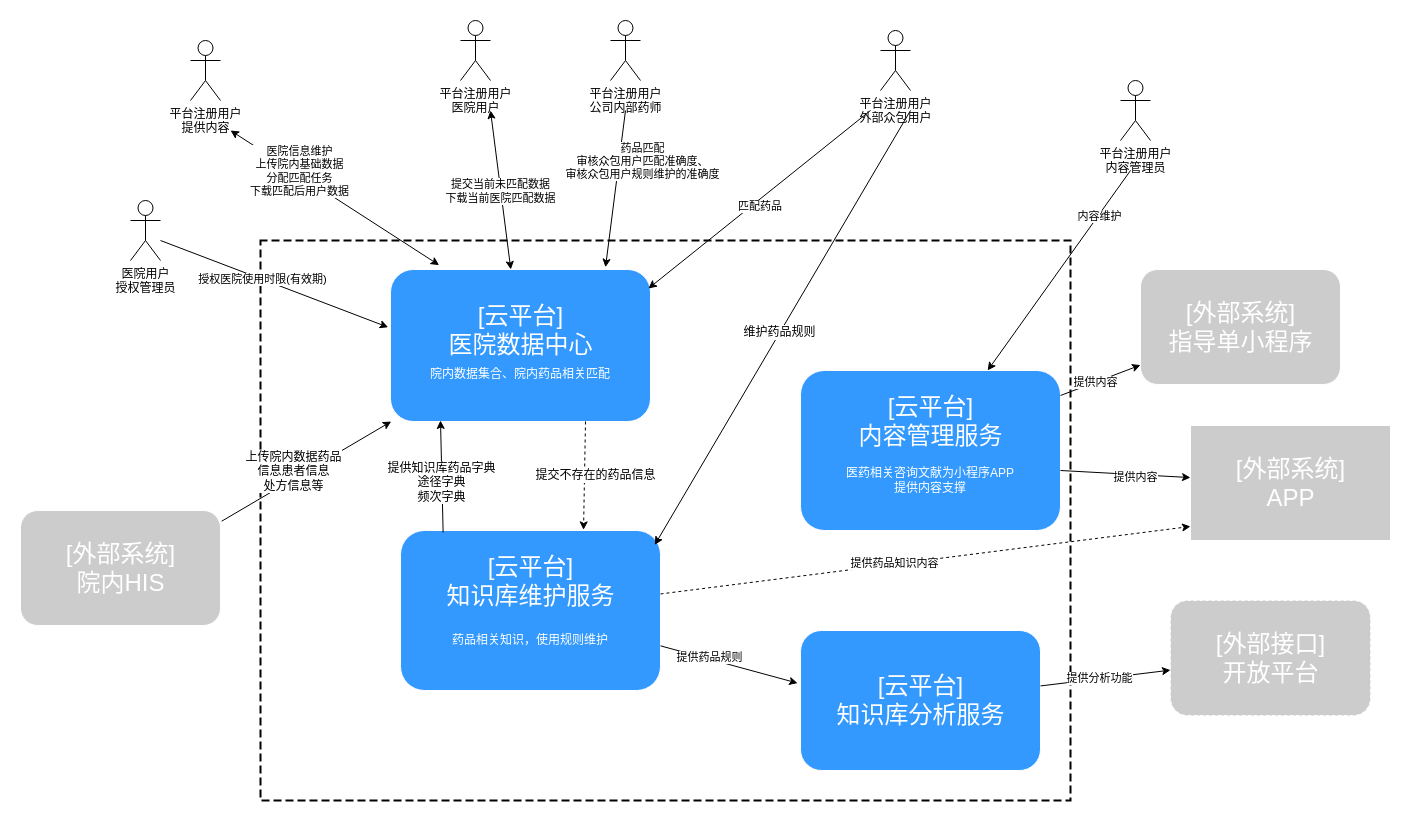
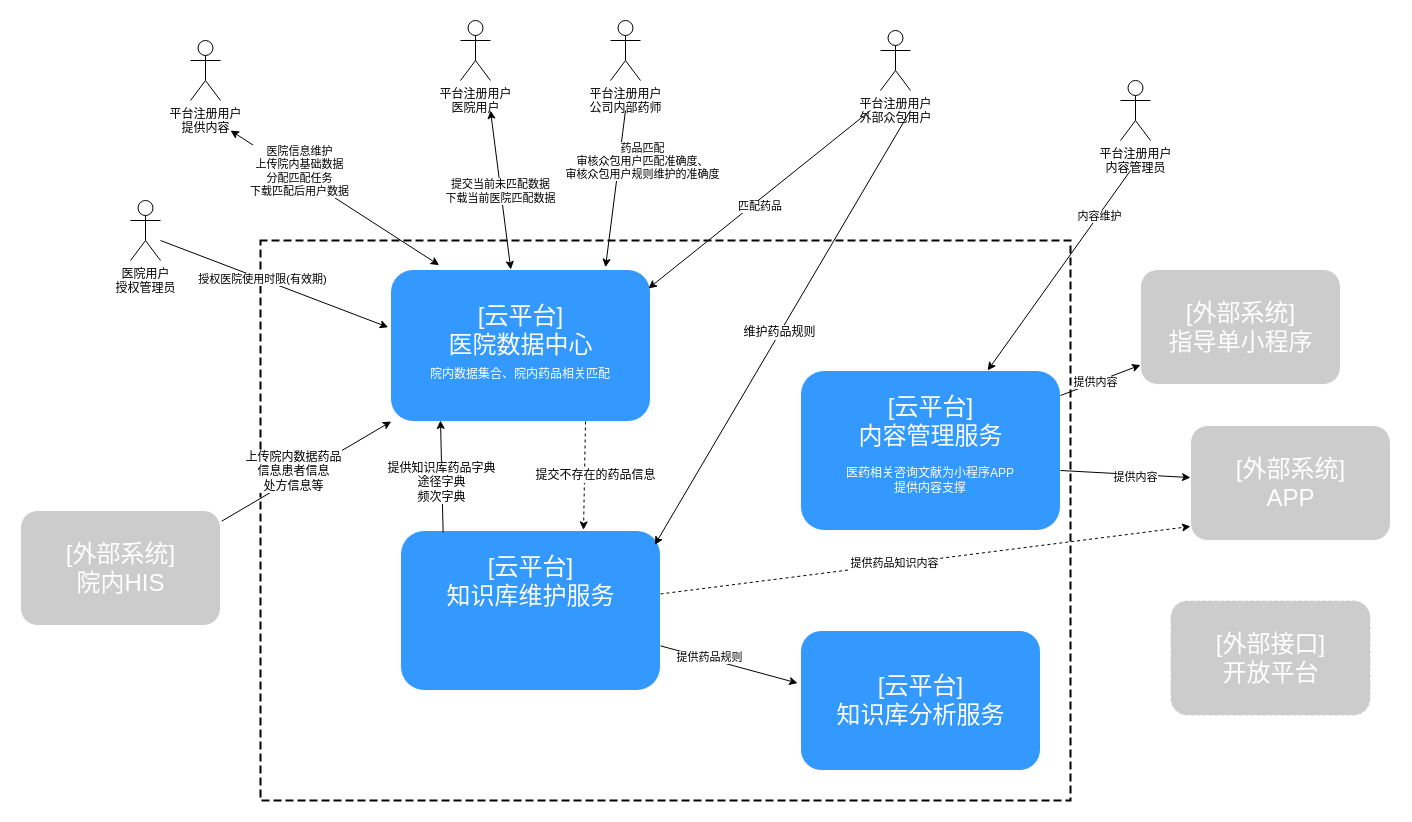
  <mxCell id="0" />
  <mxCell id="1" parent="0" />
  <mxCell id="2" value="" style="shape=table;html=1;whiteSpace=wrap;startSize=0;container=1;collapsible=0;childLayout=tableLayout;fillColor=#FFFFFF;dashed=1;strokeWidth=2;" parent="1" vertex="1"><mxGeometry x="260" y="240" width="810" height="560" as="geometry" /></mxCell>
  <mxCell id="3" value="" style="shape=partialRectangle;html=1;whiteSpace=wrap;collapsible=0;dropTarget=0;pointerEvents=0;fillColor=none;top=0;left=0;bottom=0;right=0;points=[[0,0.5],[1,0.5]];portConstraint=eastwest;" parent="2" vertex="1"><mxGeometry width="810" height="560" as="geometry" /></mxCell>
  <mxCell id="4" value="" style="shape=partialRectangle;html=1;whiteSpace=wrap;connectable=0;overflow=hidden;fillColor=none;top=0;left=0;bottom=0;right=0;" parent="3" vertex="1"><mxGeometry width="810" height="560" as="geometry" /></mxCell>
  <mxCell id="5" value="平台注册用户&lt;br&gt;提供内容" style="shape=umlActor;verticalLabelPosition=bottom;verticalAlign=top;html=1;" parent="1" vertex="1"><mxGeometry x="190" y="40" width="30" height="60" as="geometry" /></mxCell>
  <mxCell id="6" value="&lt;font color=&quot;#ffffff&quot; style=&quot;font-size: 24px&quot;&gt;[云平台]&lt;br&gt;医院数据中心&lt;br&gt;&lt;br&gt;&lt;/font&gt;" style="html=1;rounded=1;fillColor=#3399FF;strokeColor=#FFFFFF;fontSize=24;" parent="1" vertex="1"><mxGeometry x="390" y="269" width="260" height="152" as="geometry" /></mxCell>
  <mxCell id="7" value="平台注册用户&lt;br&gt;医院用户" style="shape=umlActor;verticalLabelPosition=bottom;verticalAlign=top;html=1;" parent="1" vertex="1"><mxGeometry x="460" y="20" width="30" height="60" as="geometry" /></mxCell>
  <mxCell id="8" value="" style="endArrow=classic;startArrow=classic;html=1;shadow=0;exitX=0.187;exitY=-0.029;exitDx=0;exitDy=0;exitPerimeter=0;" parent="1" source="6" edge="1"><mxGeometry width="50" height="50" relative="1" as="geometry"><mxPoint x="340" y="120" as="sourcePoint" /><mxPoint x="230" y="130" as="targetPoint" /></mxGeometry></mxCell>
  <mxCell id="9" value="医院信息维护&lt;br&gt;上传院内基础数据&lt;br&gt;分配匹配任务&lt;br&gt;下载匹配后用户数据" style="edgeLabel;html=1;align=center;verticalAlign=middle;resizable=0;points=[];" parent="8" vertex="1" connectable="0"><mxGeometry x="0.025" y="-2" relative="1" as="geometry"><mxPoint x="-34.05" y="-23.41" as="offset" /></mxGeometry></mxCell>
  <mxCell id="10" value="平台注册用户&lt;br&gt;公司内部药师" style="shape=umlActor;verticalLabelPosition=bottom;verticalAlign=top;html=1;" parent="1" vertex="1"><mxGeometry x="610" y="20" width="30" height="60" as="geometry" /></mxCell>
  <mxCell id="11" value="" style="endArrow=classic;html=1;shadow=0;entryX=0.827;entryY=-0.015;entryDx=0;entryDy=0;entryPerimeter=0;" parent="1" target="6" edge="1"><mxGeometry width="50" height="50" relative="1" as="geometry"><mxPoint x="625" y="110" as="sourcePoint" /><mxPoint x="730" y="310" as="targetPoint" /><Array as="points" /></mxGeometry></mxCell>
  <mxCell id="12" value="药品匹配&lt;br&gt;审核众包用户匹配准确度、&lt;br&gt;审核众包用户规则维护的准确度" style="edgeLabel;html=1;align=center;verticalAlign=middle;resizable=0;points=[];" parent="11" vertex="1" connectable="0"><mxGeometry x="-0.02" y="-1" relative="1" as="geometry"><mxPoint x="27.23" y="-25.83" as="offset" /></mxGeometry></mxCell>
  <mxCell id="13" value="[云平台]&lt;br&gt;知识库维护服务&lt;br&gt;&lt;br&gt;&lt;br&gt;" style="html=1;rounded=1;fontColor=#FFFFFF;strokeColor=#FFFFFF;fontSize=24;labelPosition=center;verticalLabelPosition=middle;align=center;verticalAlign=middle;fillColor=#3399FF;" parent="1" vertex="1"><mxGeometry x="400" y="530" width="260" height="160" as="geometry" /></mxCell>
  <mxCell id="14" value="" style="endArrow=classic;html=1;shadow=0;fontSize=24;fontColor=#FFFFFF;entryX=0.704;entryY=-0.004;entryDx=0;entryDy=0;entryPerimeter=0;exitX=0.75;exitY=1;exitDx=0;exitDy=0;dashed=1;" parent="1" source="6" target="13" edge="1"><mxGeometry width="50" height="50" relative="1" as="geometry"><mxPoint x="610" y="440" as="sourcePoint" /><mxPoint x="660" y="390" as="targetPoint" /></mxGeometry></mxCell>
  <mxCell id="15" value="提&lt;font color=&quot;#000000&quot;&gt;提交不存在的药品信息&lt;br&gt;&lt;/font&gt;" style="edgeLabel;html=1;align=center;verticalAlign=middle;resizable=0;points=[];fontSize=12;fontColor=#FFFFFF;" parent="14" vertex="1" connectable="0"><mxGeometry x="-0.025" y="4" relative="1" as="geometry"><mxPoint as="offset" /></mxGeometry></mxCell>
  <mxCell id="16" value="" style="endArrow=classic;html=1;shadow=0;fontSize=12;fontColor=#FFFFFF;entryX=0.25;entryY=1;entryDx=0;entryDy=0;exitX=0.164;exitY=0.012;exitDx=0;exitDy=0;exitPerimeter=0;" parent="1" source="13" edge="1"><mxGeometry width="50" height="50" relative="1" as="geometry"><mxPoint x="440" y="510" as="sourcePoint" /><mxPoint x="440" y="420" as="targetPoint" /></mxGeometry></mxCell>
  <mxCell id="17" value="&lt;font color=&quot;#000000&quot; style=&quot;font-size: 12px;&quot;&gt;提供知识库药品字典&lt;br style=&quot;font-size: 12px;&quot;&gt;途径字典&lt;br style=&quot;font-size: 12px;&quot;&gt;频次字典&lt;br style=&quot;font-size: 12px;&quot;&gt;&lt;/font&gt;" style="edgeLabel;html=1;align=center;verticalAlign=middle;resizable=0;points=[];fontSize=12;fontColor=#FFFFFF;labelBackgroundColor=#ffffff;" parent="16" vertex="1" connectable="0"><mxGeometry x="-0.111" y="1" relative="1" as="geometry"><mxPoint as="offset" /></mxGeometry></mxCell>
  <mxCell id="18" value="[云平台]&lt;br&gt;知识库分析服务" style="html=1;rounded=1;fontColor=#FFFFFF;strokeColor=#FFFFFF;fontSize=24;fillColor=#3399FF;" parent="1" vertex="1"><mxGeometry x="800" y="630" width="240" height="140" as="geometry" /></mxCell>
  <mxCell id="19" value="Text" style="text;html=1;strokeColor=none;fillColor=none;align=center;verticalAlign=middle;whiteSpace=wrap;rounded=0;labelBackgroundColor=#ffffff;fontSize=12;fontColor=#FFFFFF;" parent="1" vertex="1"><mxGeometry x="720" y="520" width="40" height="20" as="geometry" /></mxCell>
  <mxCell id="20" value="院内数据集合、院内药品相关匹配" style="text;html=1;strokeColor=none;fillColor=none;align=center;verticalAlign=middle;whiteSpace=wrap;rounded=0;labelBackgroundColor=#3399FF;fontSize=12;fontColor=#FFFFFF;" parent="1" vertex="1"><mxGeometry x="410" y="364" width="220" height="20" as="geometry" /></mxCell>
- <mxCell id="21" value="药品相关知识，使用规则维护" style="text;html=1;strokeColor=none;fillColor=none;align=center;verticalAlign=middle;whiteSpace=wrap;rounded=0;labelBackgroundColor=#3399FF;fontSize=12;fontColor=#FFFFFF;" parent="1" vertex="1"><mxGeometry x="420" y="630" width="220" height="20" as="geometry" /></mxCell>
  <mxCell id="22" value="" style="group" parent="1" vertex="1" connectable="0"><mxGeometry x="800" y="370" width="260" height="160" as="geometry" /></mxCell>
  <mxCell id="23" value="[云平台]&lt;br&gt;内容管理服务&lt;br&gt;&lt;br&gt;&lt;br&gt;" style="html=1;rounded=1;strokeColor=#FFFFFF;fontSize=24;fontColor=#FFFFFF;fillColor=#3399FF;" parent="22" vertex="1"><mxGeometry width="260" height="160" as="geometry" /></mxCell>
  <mxCell id="24" value="医药相关咨询文献为小程序APP&lt;br&gt;提供内容支撑" style="text;html=1;strokeColor=none;fillColor=none;align=center;verticalAlign=middle;whiteSpace=wrap;rounded=0;labelBackgroundColor=#3399FF;fontSize=12;fontColor=#FFFFFF;" parent="22" vertex="1"><mxGeometry x="20" y="100" width="220" height="20" as="geometry" /></mxCell>
  <mxCell id="25" value="[外部系统]&lt;br&gt;院内HIS" style="html=1;rounded=1;fillColor=#CCCCCC;fontColor=#FFFFFF;strokeColor=#FFFFFF;fontSize=24;" parent="1" vertex="1"><mxGeometry x="20" y="510" width="200" height="115" as="geometry" /></mxCell>
  <mxCell id="26" value="" style="endArrow=classic;html=1;shadow=0;fontSize=12;fontColor=#FFFFFF;exitX=1.006;exitY=0.093;exitDx=0;exitDy=0;exitPerimeter=0;" parent="1" source="25" target="6" edge="1"><mxGeometry width="50" height="50" relative="1" as="geometry"><mxPoint x="240" y="410" as="sourcePoint" /><mxPoint x="290" y="370" as="targetPoint" /></mxGeometry></mxCell>
  <mxCell id="27" value="上传院内数据药品&lt;br&gt;信息患者信息&lt;br&gt;处方信息等" style="edgeLabel;html=1;align=center;verticalAlign=middle;resizable=0;points=[];fontSize=12;labelBackgroundColor=#FFFFFF;" parent="26" vertex="1" connectable="0"><mxGeometry x="-0.082" y="6" relative="1" as="geometry"><mxPoint x="-2.96" y="0.96" as="offset" /></mxGeometry></mxCell>
  <mxCell id="28" value="" style="endArrow=classic;startArrow=classic;html=1;" parent="1" source="6" edge="1"><mxGeometry width="50" height="50" relative="1" as="geometry"><mxPoint x="450" y="268" as="sourcePoint" /><mxPoint x="490" y="110" as="targetPoint" /></mxGeometry></mxCell>
  <mxCell id="29" value="提交当前未匹配数据&lt;br&gt;下载当前医院匹配数据" style="edgeLabel;html=1;align=center;verticalAlign=middle;resizable=0;points=[];" parent="28" vertex="1" connectable="0"><mxGeometry x="-0.015" y="1" relative="1" as="geometry"><mxPoint as="offset" /></mxGeometry></mxCell>
  <mxCell id="30" value="" style="group" parent="1" vertex="1" connectable="0"><mxGeometry x="870" y="30" width="40" height="80" as="geometry" /></mxCell>
  <mxCell id="31" value="平台注册用户&lt;br&gt;外部众包用户" style="shape=umlActor;verticalLabelPosition=bottom;verticalAlign=top;html=1;" parent="30" vertex="1"><mxGeometry x="10" width="30" height="60" as="geometry" /></mxCell>
  <mxCell id="32" value="" style="endArrow=classic;html=1;entryX=0.992;entryY=0.125;entryDx=0;entryDy=0;entryPerimeter=0;" parent="30" target="6" edge="1"><mxGeometry width="50" height="50" relative="1" as="geometry"><mxPoint y="80" as="sourcePoint" /><mxPoint x="-180" y="150" as="targetPoint" /></mxGeometry></mxCell>
  <mxCell id="33" value="&amp;nbsp;匹配药品" style="edgeLabel;html=1;align=center;verticalAlign=middle;resizable=0;points=[];" parent="32" vertex="1" connectable="0"><mxGeometry x="0.034" y="3" relative="1" as="geometry"><mxPoint y="1" as="offset" /></mxGeometry></mxCell>
  <mxCell id="34" value="" style="endArrow=classic;html=1;entryX=0.978;entryY=0.09;entryDx=0;entryDy=0;entryPerimeter=0;" parent="30" target="13" edge="1"><mxGeometry width="50" height="50" relative="1" as="geometry"><mxPoint x="40" y="80" as="sourcePoint" /><mxPoint x="-330" y="280" as="targetPoint" /></mxGeometry></mxCell>
  <mxCell id="35" value="&lt;span style=&quot;font-size: 12px&quot;&gt;维护药品规则&lt;/span&gt;" style="edgeLabel;html=1;align=center;verticalAlign=middle;resizable=0;points=[];" parent="34" vertex="1" connectable="0"><mxGeometry x="0.024" y="-1" relative="1" as="geometry"><mxPoint as="offset" /></mxGeometry></mxCell>
  <mxCell id="36" value="" style="endArrow=classic;html=1;entryX=-0.012;entryY=0.376;entryDx=0;entryDy=0;entryPerimeter=0;" parent="1" source="13" target="18" edge="1"><mxGeometry width="50" height="50" relative="1" as="geometry"><mxPoint x="630" y="480" as="sourcePoint" /><mxPoint x="680" y="430" as="targetPoint" /></mxGeometry></mxCell>
  <mxCell id="37" value="提供药品规则" style="edgeLabel;html=1;align=center;verticalAlign=middle;resizable=0;points=[];" parent="36" vertex="1" connectable="0"><mxGeometry x="-0.291" y="2" relative="1" as="geometry"><mxPoint as="offset" /></mxGeometry></mxCell>
  <mxCell id="38" value="平台注册用户&lt;br&gt;内容管理员" style="shape=umlActor;verticalLabelPosition=bottom;verticalAlign=top;html=1;" parent="1" vertex="1"><mxGeometry x="1120" y="80" width="30" height="60" as="geometry" /></mxCell>
  <mxCell id="39" value="" style="endArrow=classic;html=1;" parent="1" target="23" edge="1"><mxGeometry width="50" height="50" relative="1" as="geometry"><mxPoint x="1130" y="170" as="sourcePoint" /><mxPoint x="1170" y="260" as="targetPoint" /></mxGeometry></mxCell>
  <mxCell id="40" value="内容维护" style="edgeLabel;html=1;align=center;verticalAlign=middle;resizable=0;points=[];" parent="39" vertex="1" connectable="0"><mxGeometry x="-0.549" y="2" relative="1" as="geometry"><mxPoint x="-1" as="offset" /></mxGeometry></mxCell>
  <mxCell id="41" value="[外部系统]&lt;br&gt;指导单小程序" style="html=1;rounded=1;fillColor=#CCCCCC;fontColor=#FFFFFF;strokeColor=#FFFFFF;fontSize=24;" parent="1" vertex="1"><mxGeometry x="1140" y="269" width="200" height="115" as="geometry" /></mxCell>
- <mxCell id="42" value="[外部系统]&lt;br&gt;APP" style="html=1;fillColor=#CCCCCC;fontColor=#FFFFFF;strokeColor=#FFFFFF;fontSize=24;rounded=0;" parent="1" vertex="1"><mxGeometry x="1190" y="425" width="200" height="115" as="geometry" /></mxCell>
+ <mxCell id="42" value="[外部系统]&lt;br&gt;APP" style="html=1;rounded=1;fillColor=#CCCCCC;fontColor=#FFFFFF;strokeColor=#FFFFFF;fontSize=24;" parent="1" vertex="1"><mxGeometry x="1190" y="425" width="200" height="115" as="geometry" /></mxCell>
  <mxCell id="43" value="" style="endArrow=classic;html=1;" parent="1" target="41" edge="1"><mxGeometry width="50" height="50" relative="1" as="geometry"><mxPoint x="1060" y="395" as="sourcePoint" /><mxPoint x="1110" y="345" as="targetPoint" /></mxGeometry></mxCell>
  <mxCell id="44" value="提供内容" style="edgeLabel;html=1;align=center;verticalAlign=middle;resizable=0;points=[];" parent="43" vertex="1" connectable="0"><mxGeometry x="-0.128" relative="1" as="geometry"><mxPoint as="offset" /></mxGeometry></mxCell>
  <mxCell id="45" value="" style="endArrow=classic;html=1;" parent="1" target="42" edge="1"><mxGeometry width="50" height="50" relative="1" as="geometry"><mxPoint x="1060" y="470" as="sourcePoint" /><mxPoint x="1150" y="374.556" as="targetPoint" /><Array as="points"><mxPoint x="1060" y="470" /></Array></mxGeometry></mxCell>
  <mxCell id="46" value="提供内容" style="edgeLabel;html=1;align=center;verticalAlign=middle;resizable=0;points=[];" parent="45" vertex="1" connectable="0"><mxGeometry x="0.155" y="-2" relative="1" as="geometry"><mxPoint as="offset" /></mxGeometry></mxCell>
  <mxCell id="47" value="[外部接口]&lt;br&gt;开放平台" style="html=1;rounded=1;fillColor=#CCCCCC;fontColor=#FFFFFF;strokeColor=#FFFFFF;fontSize=24;dashed=1;" parent="1" vertex="1"><mxGeometry x="1170" y="600" width="200" height="115" as="geometry" /></mxCell>
- <mxCell id="48" style="rounded=0;orthogonalLoop=1;jettySize=auto;html=1;" parent="1" source="18" target="47" edge="1"><mxGeometry relative="1" as="geometry" /></mxCell>
- <mxCell id="49" value="提供分析功能" style="edgeLabel;html=1;align=center;verticalAlign=middle;resizable=0;points=[];" parent="48" vertex="1" connectable="0"><mxGeometry x="-0.093" y="1" relative="1" as="geometry"><mxPoint as="offset" /></mxGeometry></mxCell>
  <mxCell id="50" value="医院用户&lt;br&gt;授权管理员" style="shape=umlActor;verticalLabelPosition=bottom;verticalAlign=top;html=1;" parent="1" vertex="1"><mxGeometry x="130" y="200" width="30" height="60" as="geometry" /></mxCell>
  <mxCell id="51" value="" style="endArrow=classic;html=1;entryX=-0.009;entryY=0.38;entryDx=0;entryDy=0;entryPerimeter=0;" parent="1" target="6" edge="1"><mxGeometry width="50" height="50" relative="1" as="geometry"><mxPoint y="240" as="sourcePoint" x="160" /><mxPoint x="200" y="219" as="targetPoint" /></mxGeometry></mxCell>
  <mxCell id="52" value="授权医院使用时限(有效期)" style="edgeLabel;html=1;align=center;verticalAlign=middle;resizable=0;points=[];" parent="51" vertex="1" connectable="0"><mxGeometry x="-0.107" relative="1" as="geometry"><mxPoint as="offset" /></mxGeometry></mxCell>
  <mxCell id="53" value="" style="endArrow=classic;html=1;entryX=0;entryY=0.878;entryDx=0;entryDy=0;entryPerimeter=0;dashed=1;" edge="1" parent="1" source="13" target="42"><mxGeometry width="50" height="50" relative="1" as="geometry"><mxPoint x="740" y="570" as="sourcePoint" /><mxPoint x="790" y="520" as="targetPoint" /></mxGeometry></mxCell>
  <mxCell id="54" value="提供药品知识内容" style="edgeLabel;html=1;align=center;verticalAlign=middle;resizable=0;points=[];" vertex="1" connectable="0" parent="53"><mxGeometry x="-0.117" y="1" relative="1" as="geometry"><mxPoint as="offset" /></mxGeometry></mxCell>
